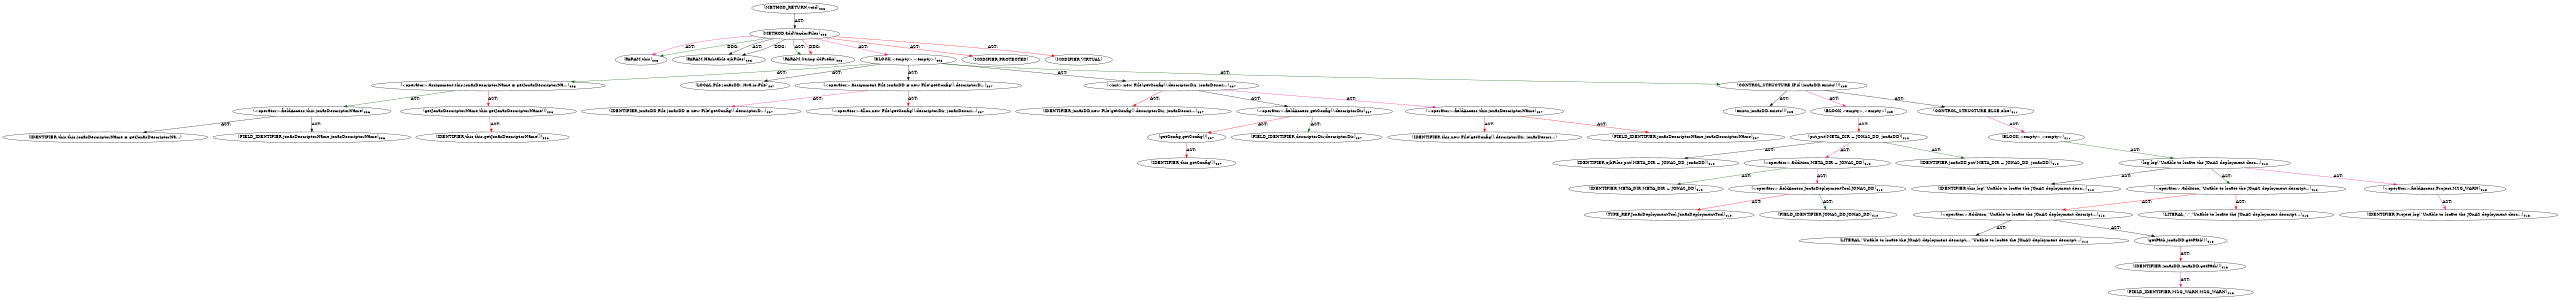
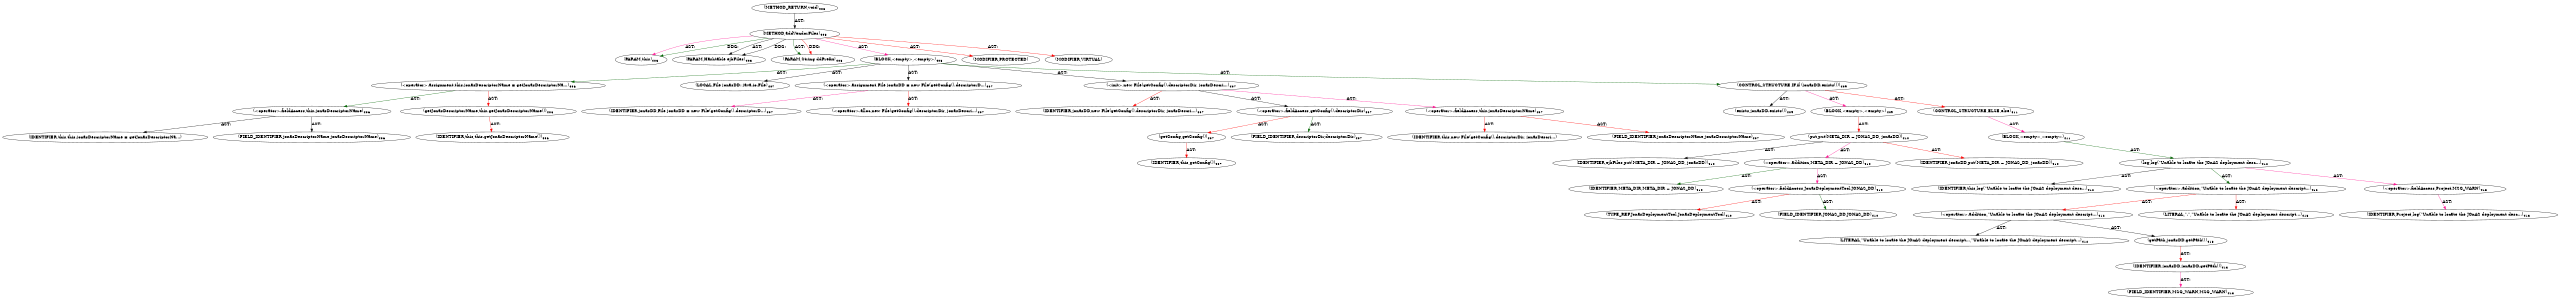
  digraph {
    edge [color=red]
    n1 [label=<(METHOD,addVendorFiles)<SUB>403</SUB>>]
    n2 [label=<(PARAM,this)<SUB>403</SUB>>]
    n3 [label=<(PARAM,Hashtable ejbFiles)<SUB>403</SUB>>]
    n4 [label=<(PARAM,String ddPrefix)<SUB>403</SUB>>]
    n5 [label=<(BLOCK,&lt;empty&gt;,&lt;empty&gt;)<SUB>403</SUB>>]
    n6 [label=<(MODIFIER,PROTECTED)>]
    n7 [label=<(MODIFIER,VIRTUAL)>]
    n8 [label=<(&lt;operator&gt;.assignment,this.jonasDescriptorName = getJonasDescriptorNa...)<SUB>406</SUB>>]
    n9 [label=<(LOCAL,File jonasDD: java.io.File)<SUB>407</SUB>>]
    n10 [label=<(&lt;operator&gt;.assignment,File jonasDD = new File(getConfig().descriptorD...)<SUB>407</SUB>>]
    n11 [label=<(&lt;init&gt;,new File(getConfig().descriptorDir, jonasDescri...)<SUB>407</SUB>>]
    n12 [label=<(CONTROL_STRUCTURE,IF,if (jonasDD.exists()))<SUB>409</SUB>>]
    n13 [label=<(METHOD_RETURN,void)<SUB>403</SUB>>]
    n14 [label=<(&lt;operator&gt;.fieldAccess,this.jonasDescriptorName)<SUB>406</SUB>>]
    n15 [label=<(getJonasDescriptorName,this.getJonasDescriptorName())<SUB>406</SUB>>]
    n16 [label=<(IDENTIFIER,jonasDD,File jonasDD = new File(getConfig().descriptorD...)<SUB>407</SUB>>]
    n17 [label=<(&lt;operator&gt;.alloc,new File(getConfig().descriptorDir, jonasDescri...)<SUB>407</SUB>>]
    n18 [label=<(IDENTIFIER,jonasDD,new File(getConfig().descriptorDir, jonasDescri...)<SUB>407</SUB>>]
    n19 [label=<(&lt;operator&gt;.fieldAccess,getConfig().descriptorDir)<SUB>407</SUB>>]
    n20 [label=<(&lt;operator&gt;.fieldAccess,this.jonasDescriptorName)<SUB>407</SUB>>]
    n21 [label=<(exists,jonasDD.exists())<SUB>409</SUB>>]
    n22 [label=<(BLOCK,&lt;empty&gt;,&lt;empty&gt;)<SUB>409</SUB>>]
    n23 [label=<(CONTROL_STRUCTURE,ELSE,else)<SUB>411</SUB>>]
    n24 [label=<(IDENTIFIER,this,this.jonasDescriptorName = getJonasDescriptorNa...)>]
    n25 [label=<(FIELD_IDENTIFIER,jonasDescriptorName,jonasDescriptorName)<SUB>406</SUB>>]
    n26 [label=<(IDENTIFIER,this,this.getJonasDescriptorName())<SUB>406</SUB>>]
    n27 [label=<(getConfig,getConfig())<SUB>407</SUB>>]
    n28 [label=<(FIELD_IDENTIFIER,descriptorDir,descriptorDir)<SUB>407</SUB>>]
    n29 [label=<(IDENTIFIER,this,new File(getConfig().descriptorDir, jonasDescri...)>]
    n30 [label=<(FIELD_IDENTIFIER,jonasDescriptorName,jonasDescriptorName)<SUB>407</SUB>>]
    n31 [label=<(IDENTIFIER,this,getConfig())<SUB>407</SUB>>]
    n32 [label=<(put,put(META_DIR + JONAS_DD, jonasDD))<SUB>410</SUB>>]
    n33 [label=<(BLOCK,&lt;empty&gt;,&lt;empty&gt;)<SUB>411</SUB>>]
    n34 [label=<(IDENTIFIER,ejbFiles,put(META_DIR + JONAS_DD, jonasDD))<SUB>410</SUB>>]
    n35 [label=<(&lt;operator&gt;.addition,META_DIR + JONAS_DD)<SUB>410</SUB>>]
    n36 [label=<(IDENTIFIER,jonasDD,put(META_DIR + JONAS_DD, jonasDD))<SUB>410</SUB>>]
    n37 [label=<(IDENTIFIER,META_DIR,META_DIR + JONAS_DD)<SUB>410</SUB>>]
    n38 [label=<(&lt;operator&gt;.fieldAccess,JonasDeploymentTool.JONAS_DD)<SUB>410</SUB>>]
    n39 [label=<(TYPE_REF,JonasDeploymentTool,JonasDeploymentTool)<SUB>410</SUB>>]
    n40 [label=<(FIELD_IDENTIFIER,JONAS_DD,JONAS_DD)<SUB>410</SUB>>]
    n41 [label=<(log,log(&quot;Unable to locate the JOnAS deployment desc...)<SUB>412</SUB>>]
    n42 [label=<(IDENTIFIER,this,log(&quot;Unable to locate the JOnAS deployment desc...)<SUB>412</SUB>>]
    n43 [label=<(&lt;operator&gt;.addition,&quot;Unable to locate the JOnAS deployment descript...)<SUB>412</SUB>>]
    n44 [label=<(&lt;operator&gt;.fieldAccess,Project.MSG_WARN)<SUB>413</SUB>>]
    n45 [label=<(&lt;operator&gt;.addition,&quot;Unable to locate the JOnAS deployment descript...)<SUB>412</SUB>>]
    n46 [label=<(LITERAL,&quot;.&quot;,&quot;Unable to locate the JOnAS deployment descript...)<SUB>413</SUB>>]
    n47 [label=<(IDENTIFIER,Project,log(&quot;Unable to locate the JOnAS deployment desc...)<SUB>413</SUB>>]
    n48 [label=<(LITERAL,&quot;Unable to locate the JOnAS deployment descript...,&quot;Unable to locate the JOnAS deployment descript...)<SUB>412</SUB>>]
    n49 [label=<(getPath,jonasDD.getPath())<SUB>413</SUB>>]
    n50 [label=<(IDENTIFIER,jonasDD,jonasDD.getPath())<SUB>413</SUB>>]
    n51 [label=<(FIELD_IDENTIFIER,MSG_WARN,MSG_WARN)<SUB>413</SUB>>]
    n1 -> n2 [color=deeppink label="AST: "]
    n1 -> n2 [color=darkgreen label="DDG: "]
    n1 -> n3 [color=black label="AST: "]
    n1 -> n3 [color=black label="DDG: "]
    n1 -> n4 [color=darkgreen label="AST: "]
    n1 -> n4 [label="DDG: "]
    n1 -> n5 [color=deeppink label="AST: "]
    n1 -> n6 [label="AST: "]
    n1 -> n7 [label="AST: "]
    n5 -> n8 [color=darkgreen label="AST: "]
    n5 -> n9 [color=black label="AST: "]
    n5 -> n10 [color=black label="AST: "]
    n5 -> n11 [color=black label="AST: "]
    n5 -> n12 [color=darkgreen label="AST: "]
    n8 -> n14 [color=darkgreen label="AST: "]
    n8 -> n15 [label="AST: "]
    n10 -> n16 [color=deeppink label="AST: "]
    n10 -> n17 [label="AST: "]
    n11 -> n18 [label="AST: "]
    n11 -> n19 [color=black label="AST: "]
    n11 -> n20 [color=deeppink label="AST: "]
    n12 -> n21 [color=black label="AST: "]
    n12 -> n22 [color=deeppink label="AST: "]
-   n12 -> n23 [color=black label="AST: "]
+   n12 -> n23 [label="AST: "]
    n13 -> n1 [color=black label="AST: "]
    n14 -> n24 [color=black label="AST: "]
    n14 -> n25 [color=black label="AST: "]
    n15 -> n26 [label="AST: "]
    n19 -> n27 [label="AST: "]
    n19 -> n28 [color=darkgreen label="AST: "]
    n20 -> n29 [label="AST: "]
    n20 -> n30 [label="AST: "]
    n22 -> n32 [label="AST: "]
    n23 -> n33 [color=deeppink label="AST: "]
    n27 -> n31 [label="AST: "]
    n32 -> n34 [color=black label="AST: "]
    n32 -> n35 [color=deeppink label="AST: "]
-   n32 -> n36 [color=darkgreen label="AST: "]
+   n32 -> n36 [label="AST: "]
    n33 -> n41 [color=darkgreen label="AST: "]
    n35 -> n37 [color=darkgreen label="AST: "]
    n35 -> n38 [color=deeppink label="AST: "]
    n38 -> n39 [label="AST: "]
    n38 -> n40 [color=darkgreen label="AST: "]
    n41 -> n42 [color=black label="AST: "]
    n41 -> n43 [color=darkgreen label="AST: "]
    n41 -> n44 [color=deeppink label="AST: "]
    n43 -> n45 [label="AST: "]
    n43 -> n46 [label="AST: "]
    n44 -> n47 [color=deeppink label="AST: "]
    n45 -> n48 [color=black label="AST: "]
    n45 -> n49 [color=black label="AST: "]
    n49 -> n50 [label="AST: "]
    n50 -> n51 [color=deeppink label="AST: "]
  }
